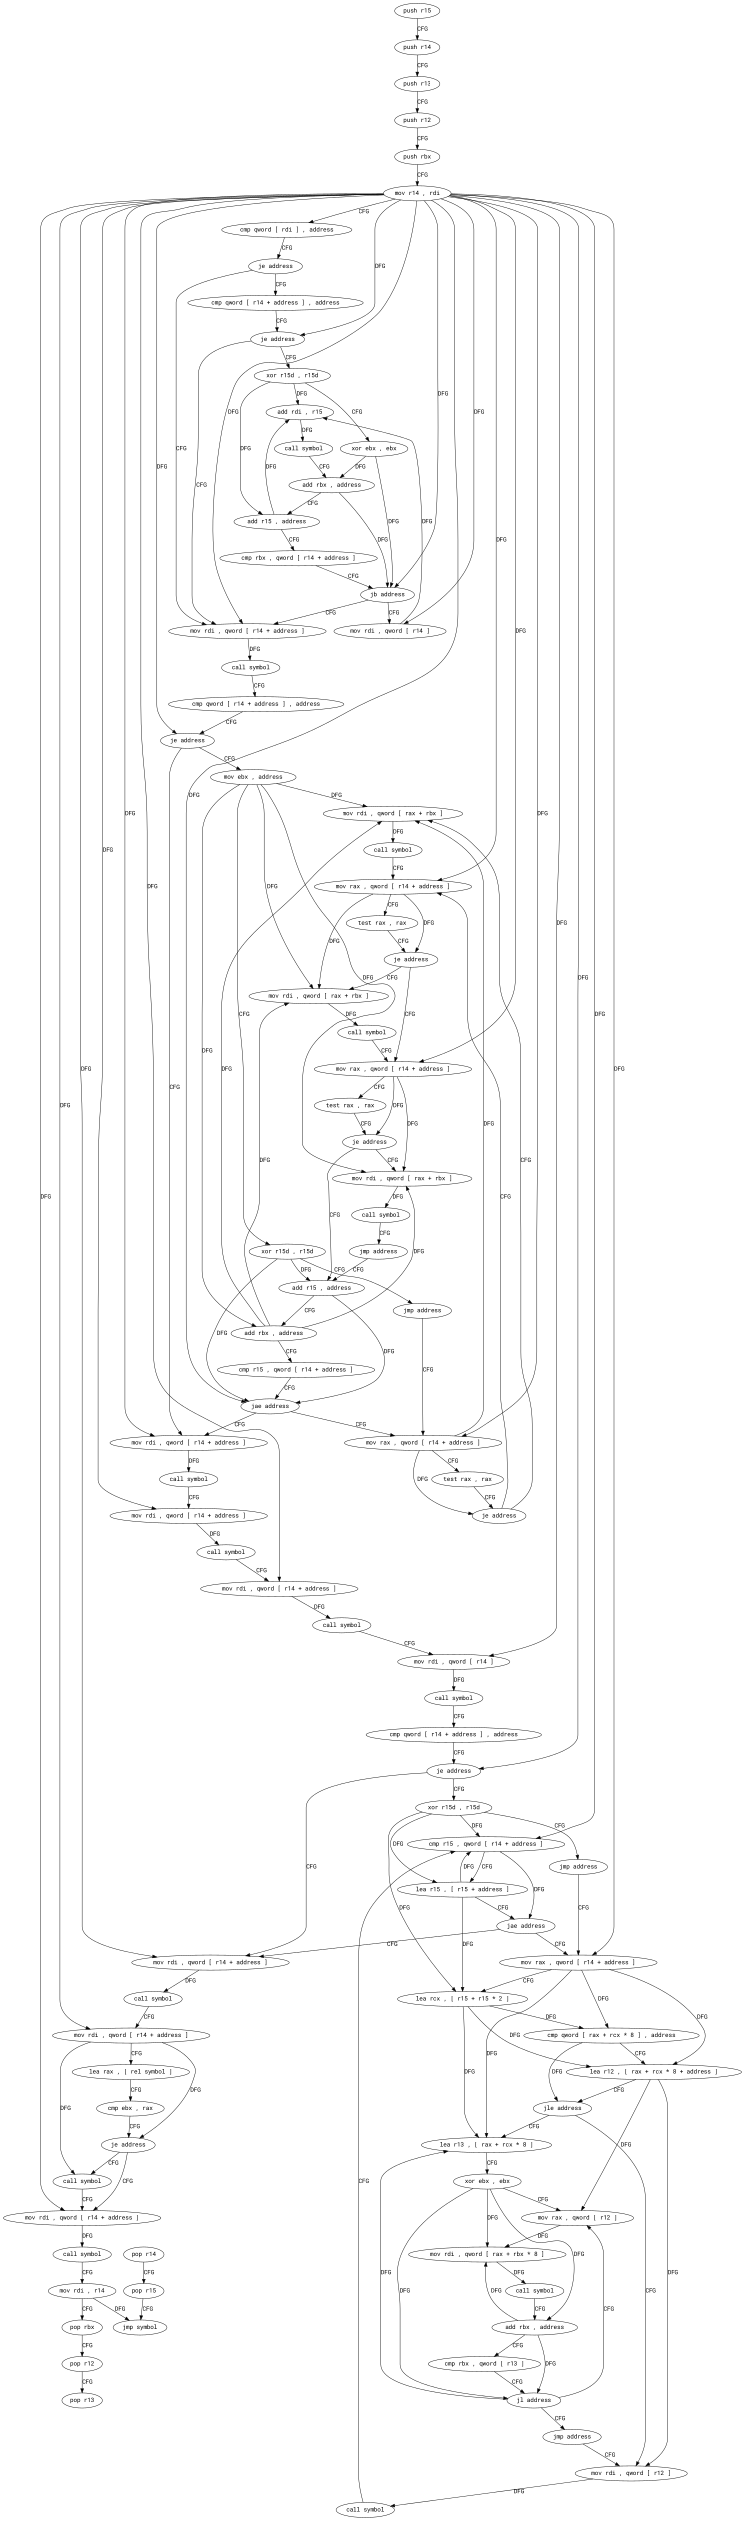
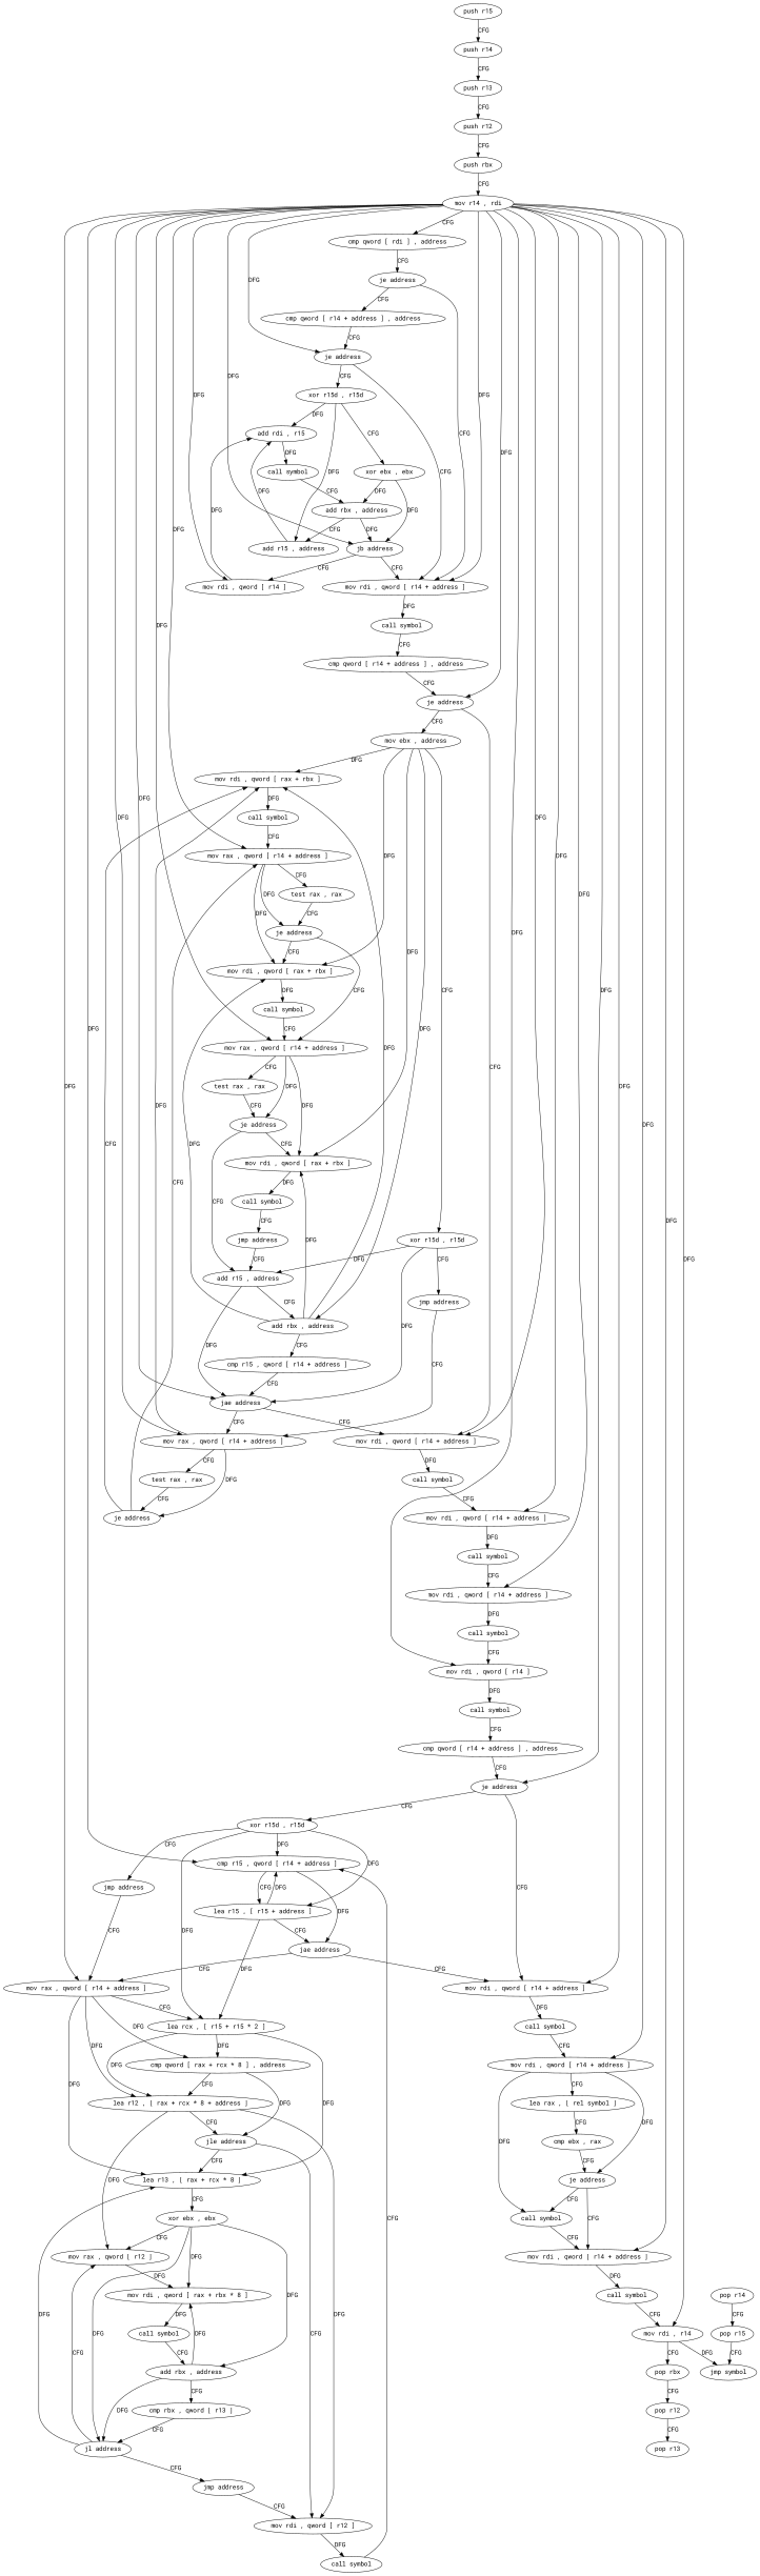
  digraph {
    fontname="Roboto Mono"
    node [fontname="Roboto Mono"]
    edge [fontname="Roboto Mono"]
    n1 [label="push r15"]
    n2 [label="push r14"]
    n3 [label="push r13"]
    n4 [label="push r12"]
    n5 [label="push rbx"]
    n6 [label="mov r14 , rdi"]
    n7 [label="cmp qword [ rdi ] , address"]
    n8 [label="mov rdi , qword [ r14 + address ]"]
    n9 [label="je address"]
    n10 [label="mov rdi , qword [ r14 + address ]"]
    n11 [label="je address"]
    n12 [label="mov rdi , qword [ r14 + address ]"]
    n13 [label="mov rdi , qword [ r14 + address ]"]
    n14 [label="mov rdi , qword [ r14 ]"]
    n15 [label="je address"]
    n16 [label="mov rdi , qword [ r14 + address ]"]
    n17 [label="mov rax , qword [ r14 + address ]"]
    n18 [label="mov rdi , qword [ r14 ]"]
    n19 [label="mov rdi , qword [ r14 + address ]"]
    n20 [label="mov rdi , qword [ r14 + address ]"]
    n21 [label="mov rax , qword [ r14 + address ]"]
    n22 [label="mov rax , qword [ r14 + address ]"]
    n23 [label="jb address"]
    n24 [label="mov rdi , r14"]
    n25 [label="mov rax , qword [ r14 + address ]"]
    n26 [label="cmp r15 , qword [ r14 + address ]"]
    n27 [label="jae address"]
    n28 [label="je address"]
    n29 [label="call symbol"]
    n30 [label="mov ebx , address"]
    n31 [label="call symbol"]
    n32 [label="xor r15d , r15d"]
    n33 [label="call symbol"]
    n34 [label="call symbol"]
    n35 [label="call symbol"]
    n36 [label="xor r15d , r15d"]
    n37 [label="call symbol"]
    n38 [label="mov rdi , qword [ rax + rbx ]"]
    n39 [label="test rax , rax"]
    n40 [label="je address"]
    n41 [label="add rdi , r15"]
    n42 [label="lea rax , [ rel symbol ]"]
    n43 [label="je address"]
    n44 [label="call symbol"]
    n45 [label="call symbol"]
    n46 [label="lea rcx , [ r15 + r15 * 2 ]"]
    n47 [label="cmp qword [ rax + rcx * 8 ] , address"]
    n48 [label="lea r12 , [ rax + rcx * 8 + address ]"]
    n49 [label="lea r13 , [ rax + rcx * 8 ]"]
    n50 [label="mov rdi , qword [ rax + rbx ]"]
    n51 [label="test rax , rax"]
    n52 [label="je address"]
    n53 [label="pop rbx"]
    n54 [label="jmp symbol"]
    n55 [label="mov rdi , qword [ rax + rbx ]"]
    n56 [label="test rax , rax"]
    n57 [label="je address"]
    n58 [label="lea r15 , [ r15 + address ]"]
    n59 [label="jae address"]
    n60 [label="cmp qword [ r14 + address ] , address"]
    n61 [label="cmp qword [ r14 + address ] , address"]
    n62 [label="xor r15d , r15d"]
    n63 [label="add rbx , address"]
    n64 [label="jmp address"]
    n65 [label="add r15 , address"]
    n66 [label="call symbol"]
    n67 [label="call symbol"]
    n68 [label="call symbol"]
    n69 [label="cmp r15 , qword [ r14 + address ]"]
    n70 [label="xor ebx , ebx"]
    n71 [label="add r15 , address"]
    n72 [label="add rbx , address"]
    n73 [label="call symbol"]
-   n74 [label="cmp rbx , qword [ r14 + address ]"]
    n75 [label="cmp qword [ r14 + address ] , address"]
    n76 [label="jmp address"]
    n77 [label="cmp ebx , rax"]
    n78 [label="jle address"]
    n79 [label="mov rdi , qword [ r12 ]"]
    n80 [label="mov rax , qword [ r12 ]"]
    n81 [label="xor ebx , ebx"]
    n82 [label="pop r12"]
    n83 [label="pop r13"]
    n84 [label="pop r14"]
    n85 [label="pop r15"]
    n86 [label="call symbol"]
    n87 [label="mov rdi , qword [ rax + rbx * 8 ]"]
    n88 [label="jl address"]
    n89 [label="add rbx , address"]
    n90 [label="jmp address"]
    n91 [label="call symbol"]
    n92 [label="cmp rbx , qword [ r13 ]"]
    n93 [label="jmp address"]
    n1 -> n2 [label=CFG]
    n2 -> n3 [label=CFG]
    n3 -> n4 [label=CFG]
    n4 -> n5 [label=CFG]
    n5 -> n6 [label=CFG]
    n6 -> n7 [label=CFG]
    n6 -> n8 [label=DFG]
    n6 -> n9 [label=DFG]
    n6 -> n10 [label=DFG]
    n6 -> n11 [label=DFG]
    n6 -> n12 [label=DFG]
    n6 -> n13 [label=DFG]
    n6 -> n14 [label=DFG]
    n6 -> n15 [label=DFG]
    n6 -> n16 [label=DFG]
    n6 -> n17 [label=DFG]
    n6 -> n18 [label=DFG]
    n6 -> n19 [label=DFG]
    n6 -> n20 [label=DFG]
    n6 -> n21 [label=DFG]
    n6 -> n22 [label=DFG]
    n6 -> n23 [label=DFG]
+   n6 -> n24 [label=DFG]
    n6 -> n25 [label=DFG]
    n6 -> n26 [label=DFG]
    n6 -> n27 [label=DFG]
    n7 -> n28 [label=CFG]
    n8 -> n29 [label=DFG]
    n9 -> n10 [label=CFG]
    n9 -> n30 [label=CFG]
    n10 -> n31 [label=DFG]
    n11 -> n8 [label=CFG]
    n11 -> n32 [label=CFG]
    n12 -> n33 [label=DFG]
    n13 -> n34 [label=DFG]
    n14 -> n35 [label=DFG]
    n15 -> n16 [label=CFG]
    n15 -> n36 [label=CFG]
    n16 -> n37 [label=DFG]
    n17 -> n38 [label=DFG]
    n17 -> n39 [label=CFG]
    n17 -> n40 [label=DFG]
    n18 -> n41 [label=DFG]
    n19 -> n42 [label=CFG]
    n19 -> n43 [label=DFG]
    n19 -> n44 [label=DFG]
    n20 -> n45 [label=DFG]
    n21 -> n46 [label=CFG]
    n21 -> n47 [label=DFG]
    n21 -> n48 [label=DFG]
    n21 -> n49 [label=DFG]
    n22 -> n50 [label=DFG]
    n22 -> n51 [label=CFG]
    n22 -> n52 [label=DFG]
    n23 -> n8 [label=CFG]
    n23 -> n18 [label=CFG]
    n24 -> n53 [label=CFG]
    n24 -> n54 [label=DFG]
    n25 -> n55 [label=DFG]
    n25 -> n56 [label=CFG]
    n25 -> n57 [label=DFG]
    n26 -> n58 [label=CFG]
    n26 -> n59 [label=DFG]
    n27 -> n10 [label=CFG]
    n27 -> n17 [label=CFG]
    n28 -> n8 [label=CFG]
    n28 -> n60 [label=CFG]
    n29 -> n61 [label=CFG]
    n30 -> n38 [label=DFG]
    n30 -> n50 [label=DFG]
    n30 -> n55 [label=DFG]
    n30 -> n62 [label=CFG]
    n30 -> n63 [label=DFG]
    n31 -> n12 [label=CFG]
    n32 -> n41 [label=DFG]
    n32 -> n70 [label=CFG]
    n32 -> n71 [label=DFG]
    n33 -> n13 [label=CFG]
    n34 -> n14 [label=CFG]
    n35 -> n75 [label=CFG]
    n36 -> n26 [label=DFG]
    n36 -> n46 [label=DFG]
    n36 -> n58 [label=DFG]
    n36 -> n76 [label=CFG]
    n37 -> n19 [label=CFG]
    n38 -> n66 [label=DFG]
    n39 -> n40 [label=CFG]
    n40 -> n22 [label=CFG]
    n40 -> n38 [label=CFG]
    n41 -> n73 [label=DFG]
    n42 -> n77 [label=CFG]
    n43 -> n20 [label=CFG]
    n43 -> n44 [label=CFG]
    n44 -> n20 [label=CFG]
    n45 -> n24 [label=CFG]
    n46 -> n47 [label=DFG]
    n46 -> n48 [label=DFG]
    n46 -> n49 [label=DFG]
    n47 -> n48 [label=CFG]
    n47 -> n78 [label=DFG]
    n48 -> n78 [label=CFG]
    n48 -> n79 [label=DFG]
    n48 -> n80 [label=DFG]
    n49 -> n81 [label=CFG]
    n50 -> n67 [label=DFG]
    n51 -> n52 [label=CFG]
    n52 -> n25 [label=CFG]
    n52 -> n50 [label=CFG]
    n53 -> n82 [label=CFG]
    n55 -> n68 [label=DFG]
    n56 -> n57 [label=CFG]
    n57 -> n55 [label=CFG]
    n57 -> n65 [label=CFG]
    n58 -> n26 [label=DFG]
    n58 -> n46 [label=DFG]
    n58 -> n59 [label=CFG]
    n59 -> n16 [label=CFG]
    n59 -> n21 [label=CFG]
    n60 -> n11 [label=CFG]
    n61 -> n9 [label=CFG]
    n62 -> n27 [label=DFG]
    n62 -> n64 [label=CFG]
    n62 -> n65 [label=DFG]
    n63 -> n38 [label=DFG]
    n63 -> n50 [label=DFG]
    n63 -> n55 [label=DFG]
    n63 -> n69 [label=CFG]
    n64 -> n17 [label=CFG]
    n65 -> n27 [label=DFG]
    n65 -> n63 [label=CFG]
    n66 -> n22 [label=CFG]
    n67 -> n25 [label=CFG]
    n68 -> n93 [label=CFG]
    n69 -> n27 [label=CFG]
    n70 -> n23 [label=DFG]
    n70 -> n72 [label=DFG]
    n71 -> n41 [label=DFG]
-   n71 -> n74 [label=CFG]
    n72 -> n23 [label=DFG]
    n72 -> n71 [label=CFG]
    n73 -> n72 [label=CFG]
-   n74 -> n23 [label=CFG]
    n75 -> n15 [label=CFG]
    n76 -> n21 [label=CFG]
    n77 -> n43 [label=CFG]
    n78 -> n49 [label=CFG]
    n78 -> n79 [label=CFG]
    n79 -> n86 [label=DFG]
    n80 -> n87 [label=DFG]
    n81 -> n80 [label=CFG]
    n81 -> n87 [label=DFG]
    n81 -> n88 [label=DFG]
    n81 -> n89 [label=DFG]
    n82 -> n83 [label=CFG]
    n84 -> n85 [label=CFG]
    n85 -> n54 [label=CFG]
    n86 -> n26 [label=CFG]
    n87 -> n91 [label=DFG]
    n88 -> n49 [label=DFG]
    n88 -> n80 [label=CFG]
    n88 -> n90 [label=CFG]
    n89 -> n87 [label=DFG]
    n89 -> n88 [label=DFG]
    n89 -> n92 [label=CFG]
    n90 -> n79 [label=CFG]
    n91 -> n89 [label=CFG]
    n92 -> n88 [label=CFG]
    n93 -> n65 [label=CFG]
  }
